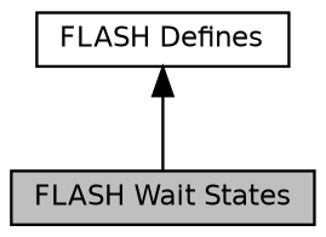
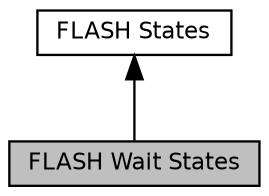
  digraph {
    rankdir=TB
    fontname="DejaVu Sans"
    node [color=black fontname="DejaVu Sans" fontsize=10 shape=record style=filled]
    n1 [fillcolor=grey75 fontcolor=black height=0.2 label="FLASH Wait States" width=0.4]
-   n2 [fillcolor=white height=0.2 label="FLASH Defines" width=0.4]
+   n2 [fillcolor=white height=0.2 label="FLASH States" width=0.4]
    n2 -> n1 [dir=back fontname="DejaVu Sans" fontsize=10 labelfontname=Helvetica labelfontsize=10 shape=plaintext style=solid]
  }
